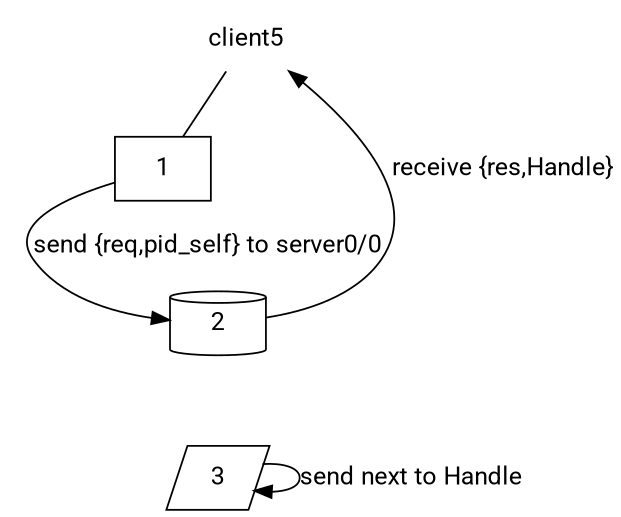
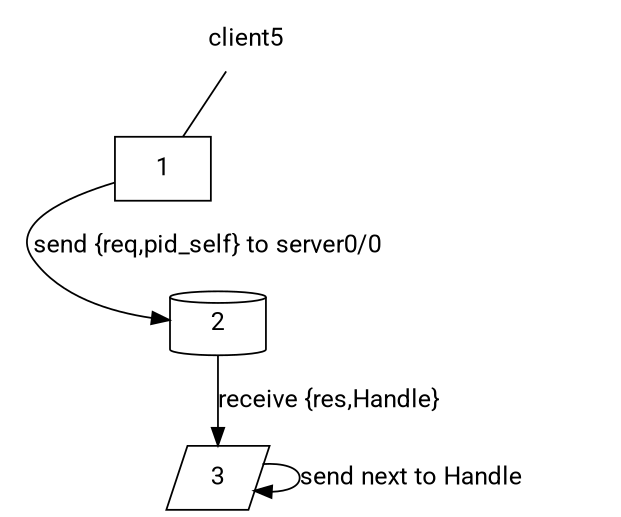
  digraph {
    fontname=Roboto
    rankdir=TB
    node [fontname=Roboto]
    edge [fontname=Roboto]
    n1 [label=client5 shape=plaintext]
    n2 [label=1 shape=box]
    n3 [label=2 shape=cylinder]
    n4 [label=3 shape=parallelogram]
    n1 -> n2 [arrowhead=none]
    n2 -> n3 [label="send {req,pid_self} to server0/0"]
-   n3 -> n1 [label="receive {res,Handle}"]
+   n3 -> n4 [label="receive {res,Handle}"]
    n4 -> n4 [label="send next to Handle"]
  }
